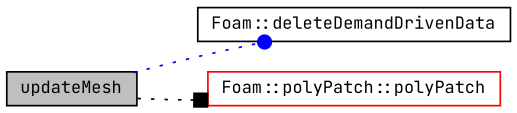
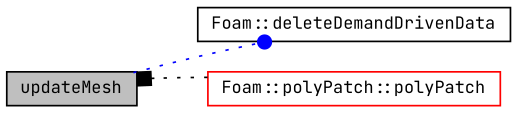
  digraph {
    fontname="JetBrains Mono"
    rankdir=LR
    node [color=black fontname="JetBrains Mono" fontsize=10 shape=record]
    edge [fontname="JetBrains Mono" fontsize=10 labelfontname=FreeSans labelfontsize=10 style=dotted]
    n1 [fillcolor=grey75 fontcolor=black height=0.2 label=updateMesh style=filled width=0.4]
    n2 [height=0.2 label="Foam::deleteDemandDrivenData" width=0.4]
    n3 [color=red height=0.2 label="Foam::polyPatch::polyPatch" width=0.4]
    n1 -> n2 [arrowhead=dot color=blue]
-   n1 -> n3 [arrowhead=box color=black]
+   n3 -> n1 [arrowhead=box color=black]
  }
